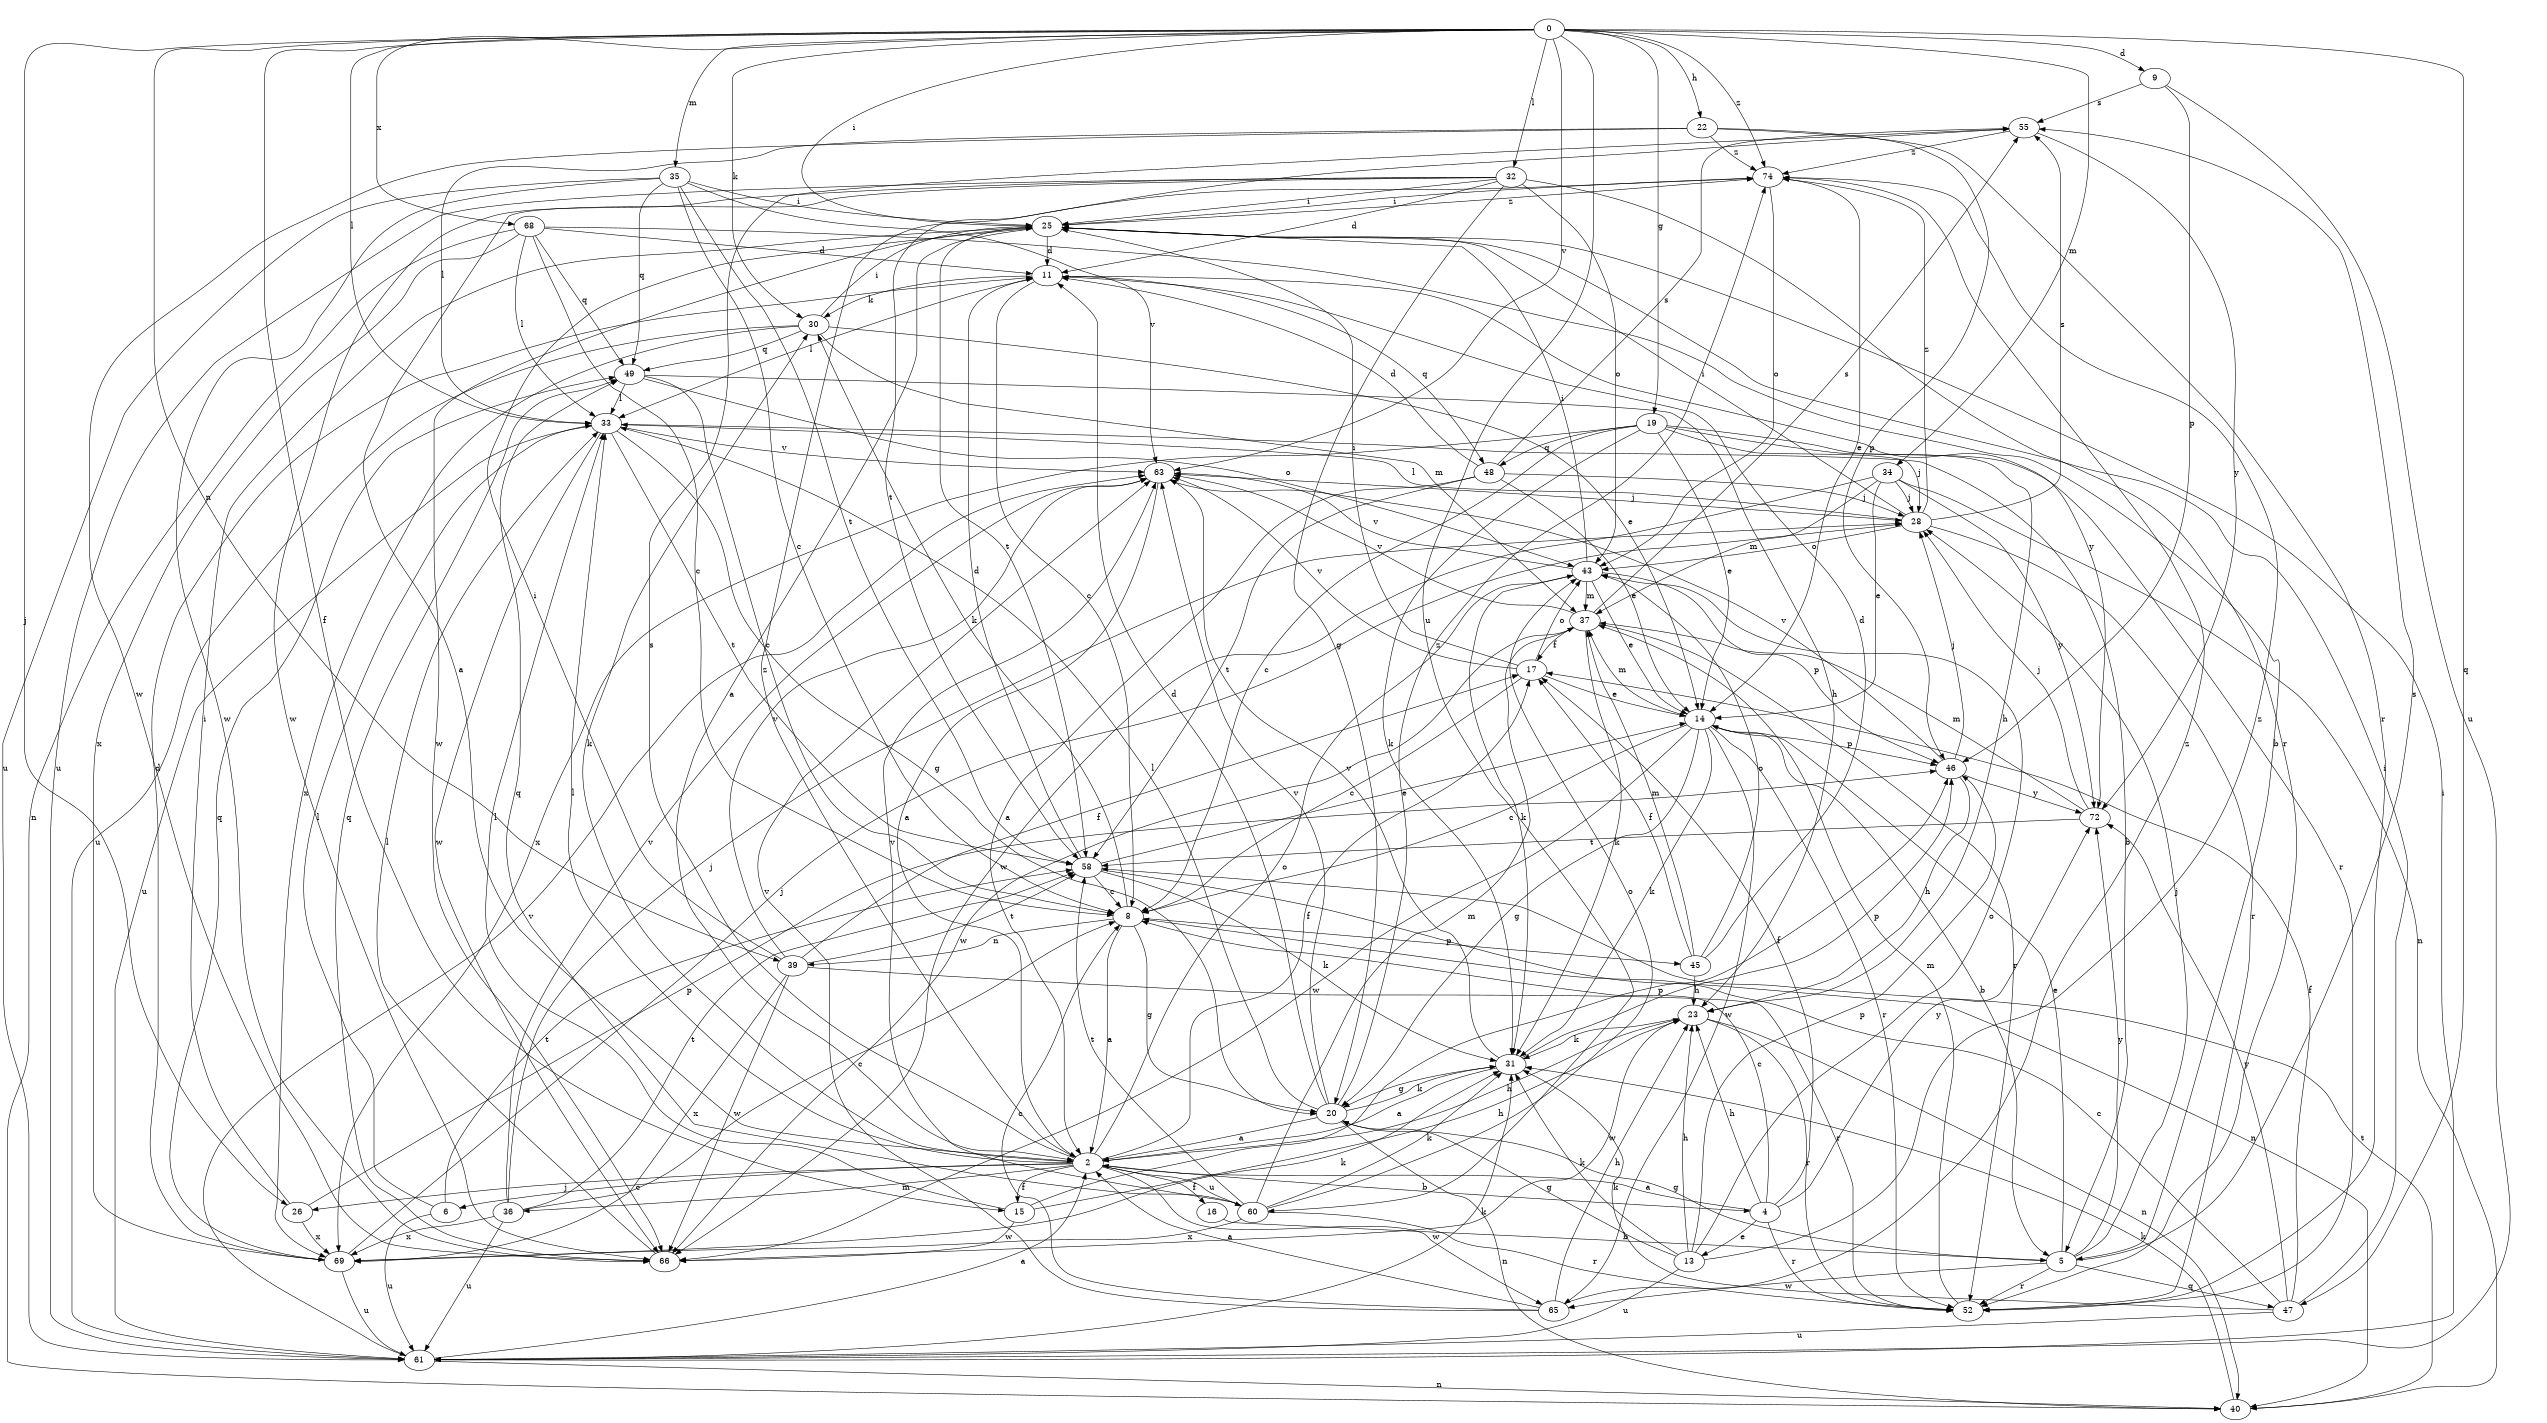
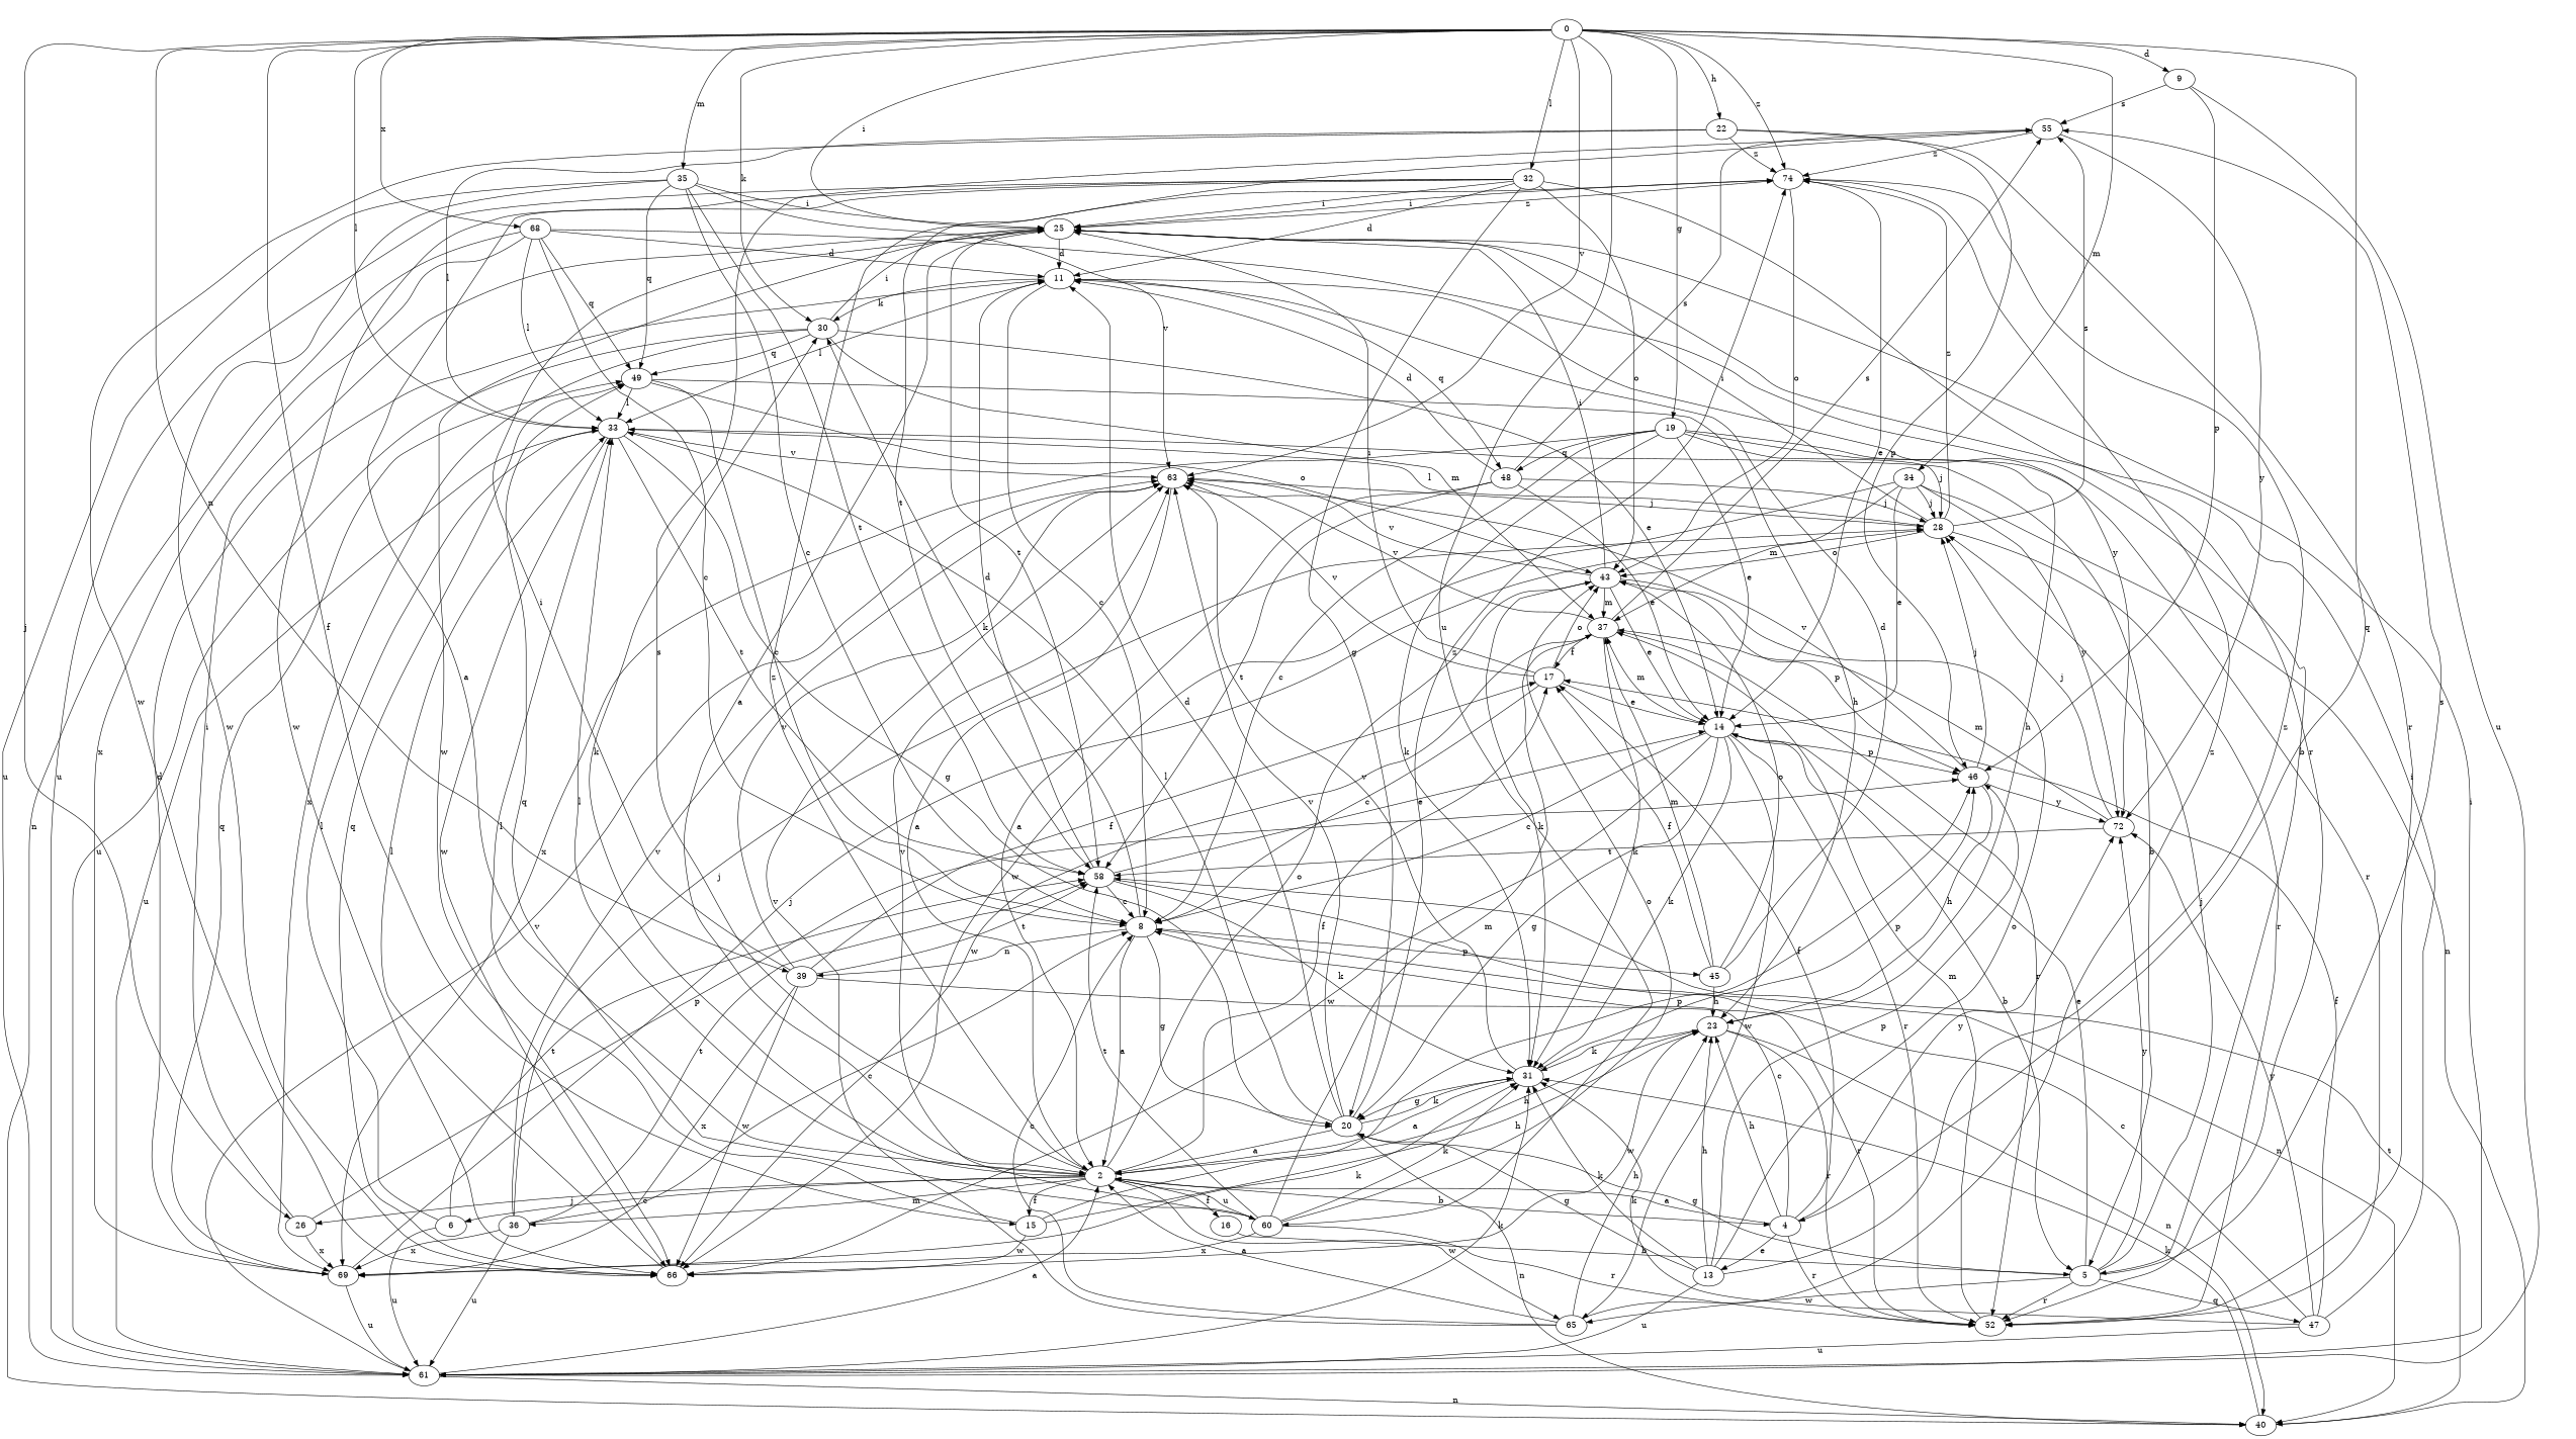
  strict digraph {
    0
    9
    15
    19
    22
    25
    26
    30
    32
    33
    34
    35
    39
    47
    60
    63
    68
    74
    55
    61
    46
    23
    66
    8
    52
    14
    28
    48
    31
    69
    2
    58
    11
    37
    49
    43
    20
    5
    72
    40
    17
    4
    6
    16
    36
    65
    13
    45
    0 -> 9 [label=d]
    0 -> 15 [label=f]
    0 -> 19 [label=g]
    0 -> 22 [label=h]
    0 -> 25 [label=i]
    0 -> 26 [label=j]
    0 -> 30 [label=k]
    0 -> 32 [label=l]
    0 -> 33 [label=l]
    0 -> 34 [label=m]
    0 -> 35 [label=m]
    0 -> 39 [label=n]
-   0 -> 47 [label=q]
+   0 -> 4 [label=q]
    0 -> 60 [label=u]
    0 -> 63 [label=v]
    0 -> 68 [label=x]
    0 -> 74 [label=z]
    9 -> 55 [label=s]
    9 -> 61 [label=u]
    9 -> 46 [label=p]
    15 -> 33 [label=l]
    15 -> 46 [label=p]
    15 -> 23 [label=h]
    15 -> 66 [label=w]
    19 -> 23 [label=h]
    19 -> 8 [label=c]
    19 -> 52 [label=r]
    19 -> 14 [label=e]
    19 -> 28 [label=j]
    19 -> 48 [label=q]
    19 -> 31 [label=k]
    19 -> 69 [label=x]
    22 -> 33 [label=l]
    22 -> 74 [label=z]
    22 -> 46 [label=p]
    22 -> 66 [label=w]
    22 -> 52 [label=r]
    25 -> 74 [label=z]
    25 -> 66 [label=w]
    25 -> 2 [label=a]
    25 -> 58 [label=t]
    25 -> 11 [label=d]
    26 -> 25 [label=i]
    26 -> 46 [label=p]
    26 -> 69 [label=x]
    30 -> 25 [label=i]
    30 -> 61 [label=u]
    30 -> 14 [label=e]
    30 -> 69 [label=x]
    30 -> 37 [label=m]
    30 -> 49 [label=q]
    32 -> 25 [label=i]
    32 -> 61 [label=u]
    32 -> 66 [label=w]
    32 -> 52 [label=r]
    32 -> 2 [label=a]
    32 -> 11 [label=d]
    32 -> 43 [label=o]
    32 -> 20 [label=g]
    33 -> 63 [label=v]
    33 -> 61 [label=u]
    33 -> 66 [label=w]
    33 -> 58 [label=t]
    33 -> 20 [label=g]
    33 -> 5 [label=b]
    34 -> 66 [label=w]
    34 -> 14 [label=e]
    34 -> 28 [label=j]
    34 -> 37 [label=m]
    34 -> 72 [label=y]
    34 -> 40 [label=n]
    35 -> 25 [label=i]
    35 -> 63 [label=v]
    35 -> 61 [label=u]
    35 -> 66 [label=w]
    35 -> 8 [label=c]
    35 -> 58 [label=t]
    35 -> 49 [label=q]
    39 -> 25 [label=i]
    39 -> 63 [label=v]
    39 -> 66 [label=w]
    39 -> 52 [label=r]
    39 -> 69 [label=x]
    39 -> 58 [label=t]
    39 -> 17 [label=f]
    47 -> 25 [label=i]
    47 -> 61 [label=u]
    47 -> 8 [label=c]
    47 -> 31 [label=k]
    47 -> 72 [label=y]
    47 -> 17 [label=f]
    60 -> 63 [label=v]
    60 -> 52 [label=r]
    60 -> 31 [label=k]
    60 -> 69 [label=x]
    60 -> 58 [label=t]
    60 -> 37 [label=m]
    60 -> 49 [label=q]
    60 -> 43 [label=o]
    63 -> 28 [label=j]
    63 -> 2 [label=a]
    68 -> 33 [label=l]
    68 -> 8 [label=c]
    68 -> 69 [label=x]
    68 -> 11 [label=d]
    68 -> 49 [label=q]
    68 -> 5 [label=b]
    68 -> 40 [label=n]
    74 -> 25 [label=i]
    74 -> 14 [label=e]
    74 -> 43 [label=o]
    55 -> 74 [label=z]
    55 -> 58 [label=t]
    55 -> 72 [label=y]
    61 -> 25 [label=i]
    61 -> 63 [label=v]
    61 -> 31 [label=k]
    61 -> 2 [label=a]
    61 -> 40 [label=n]
    46 -> 63 [label=v]
    46 -> 23 [label=h]
    46 -> 28 [label=j]
    46 -> 72 [label=y]
    23 -> 66 [label=w]
    23 -> 52 [label=r]
    23 -> 31 [label=k]
    23 -> 40 [label=n]
    66 -> 33 [label=l]
    66 -> 49 [label=q]
    8 -> 30 [label=k]
    8 -> 39 [label=n]
    8 -> 2 [label=a]
    8 -> 20 [label=g]
    8 -> 45 [label=p]
    52 -> 37 [label=m]
    14 -> 46 [label=p]
    14 -> 66 [label=w]
    14 -> 8 [label=c]
    14 -> 52 [label=r]
    14 -> 31 [label=k]
    14 -> 37 [label=m]
    14 -> 20 [label=g]
    14 -> 5 [label=b]
    14 -> 65 [label=w]
    28 -> 25 [label=i]
    28 -> 33 [label=l]
    28 -> 74 [label=z]
    28 -> 55 [label=s]
    28 -> 52 [label=r]
    28 -> 43 [label=o]
    48 -> 55 [label=s]
    48 -> 14 [label=e]
    48 -> 28 [label=j]
    48 -> 2 [label=a]
    48 -> 58 [label=t]
    48 -> 11 [label=d]
    31 -> 63 [label=v]
    31 -> 46 [label=p]
    31 -> 2 [label=a]
    31 -> 20 [label=g]
    69 -> 61 [label=u]
    69 -> 28 [label=j]
    69 -> 31 [label=k]
    69 -> 11 [label=d]
    69 -> 49 [label=q]
    2 -> 15 [label=f]
    2 -> 26 [label=j]
    2 -> 30 [label=k]
    2 -> 33 [label=l]
    2 -> 60 [label=u]
    2 -> 74 [label=z]
    2 -> 55 [label=s]
    2 -> 23 [label=h]
    2 -> 43 [label=o]
    2 -> 17 [label=f]
    2 -> 4 [label=b]
    2 -> 6 [label=c]
    2 -> 16 [label=f]
    2 -> 36 [label=m]
    2 -> 65 [label=w]
    58 -> 8 [label=c]
    58 -> 14 [label=e]
    58 -> 31 [label=k]
    58 -> 11 [label=d]
    58 -> 40 [label=n]
    11 -> 30 [label=k]
    11 -> 33 [label=l]
    11 -> 8 [label=c]
    11 -> 48 [label=q]
    11 -> 72 [label=y]
    37 -> 63 [label=v]
    37 -> 55 [label=s]
    37 -> 66 [label=w]
    37 -> 52 [label=r]
    37 -> 31 [label=k]
    37 -> 17 [label=f]
    49 -> 33 [label=l]
    49 -> 23 [label=h]
    49 -> 8 [label=c]
    49 -> 43 [label=o]
    43 -> 25 [label=i]
    43 -> 63 [label=v]
    43 -> 46 [label=p]
    43 -> 14 [label=e]
    43 -> 31 [label=k]
    43 -> 37 [label=m]
    20 -> 33 [label=l]
    20 -> 63 [label=v]
    20 -> 74 [label=z]
    20 -> 31 [label=k]
    20 -> 2 [label=a]
    20 -> 11 [label=d]
    20 -> 40 [label=n]
    5 -> 47 [label=q]
    5 -> 55 [label=s]
    5 -> 52 [label=r]
    5 -> 14 [label=e]
    5 -> 28 [label=j]
    5 -> 20 [label=g]
    5 -> 72 [label=y]
    5 -> 65 [label=w]
    72 -> 28 [label=j]
    72 -> 58 [label=t]
    72 -> 37 [label=m]
    40 -> 31 [label=k]
    40 -> 58 [label=t]
    17 -> 25 [label=i]
    17 -> 63 [label=v]
    17 -> 8 [label=c]
    17 -> 14 [label=e]
    17 -> 43 [label=o]
    4 -> 23 [label=h]
    4 -> 8 [label=c]
    4 -> 52 [label=r]
    4 -> 2 [label=a]
    4 -> 72 [label=y]
    4 -> 17 [label=f]
    4 -> 13 [label=e]
    6 -> 33 [label=l]
    6 -> 61 [label=u]
    6 -> 58 [label=t]
    16 -> 5 [label=b]
    36 -> 63 [label=v]
    36 -> 61 [label=u]
    36 -> 8 [label=c]
    36 -> 28 [label=j]
    36 -> 69 [label=x]
    36 -> 58 [label=t]
    65 -> 63 [label=v]
    65 -> 74 [label=z]
    65 -> 23 [label=h]
    65 -> 8 [label=c]
    65 -> 2 [label=a]
    13 -> 74 [label=z]
    13 -> 61 [label=u]
    13 -> 46 [label=p]
    13 -> 23 [label=h]
    13 -> 31 [label=k]
    13 -> 43 [label=o]
    13 -> 20 [label=g]
    45 -> 23 [label=h]
    45 -> 11 [label=d]
    45 -> 37 [label=m]
    45 -> 43 [label=o]
    45 -> 17 [label=f]
  }
